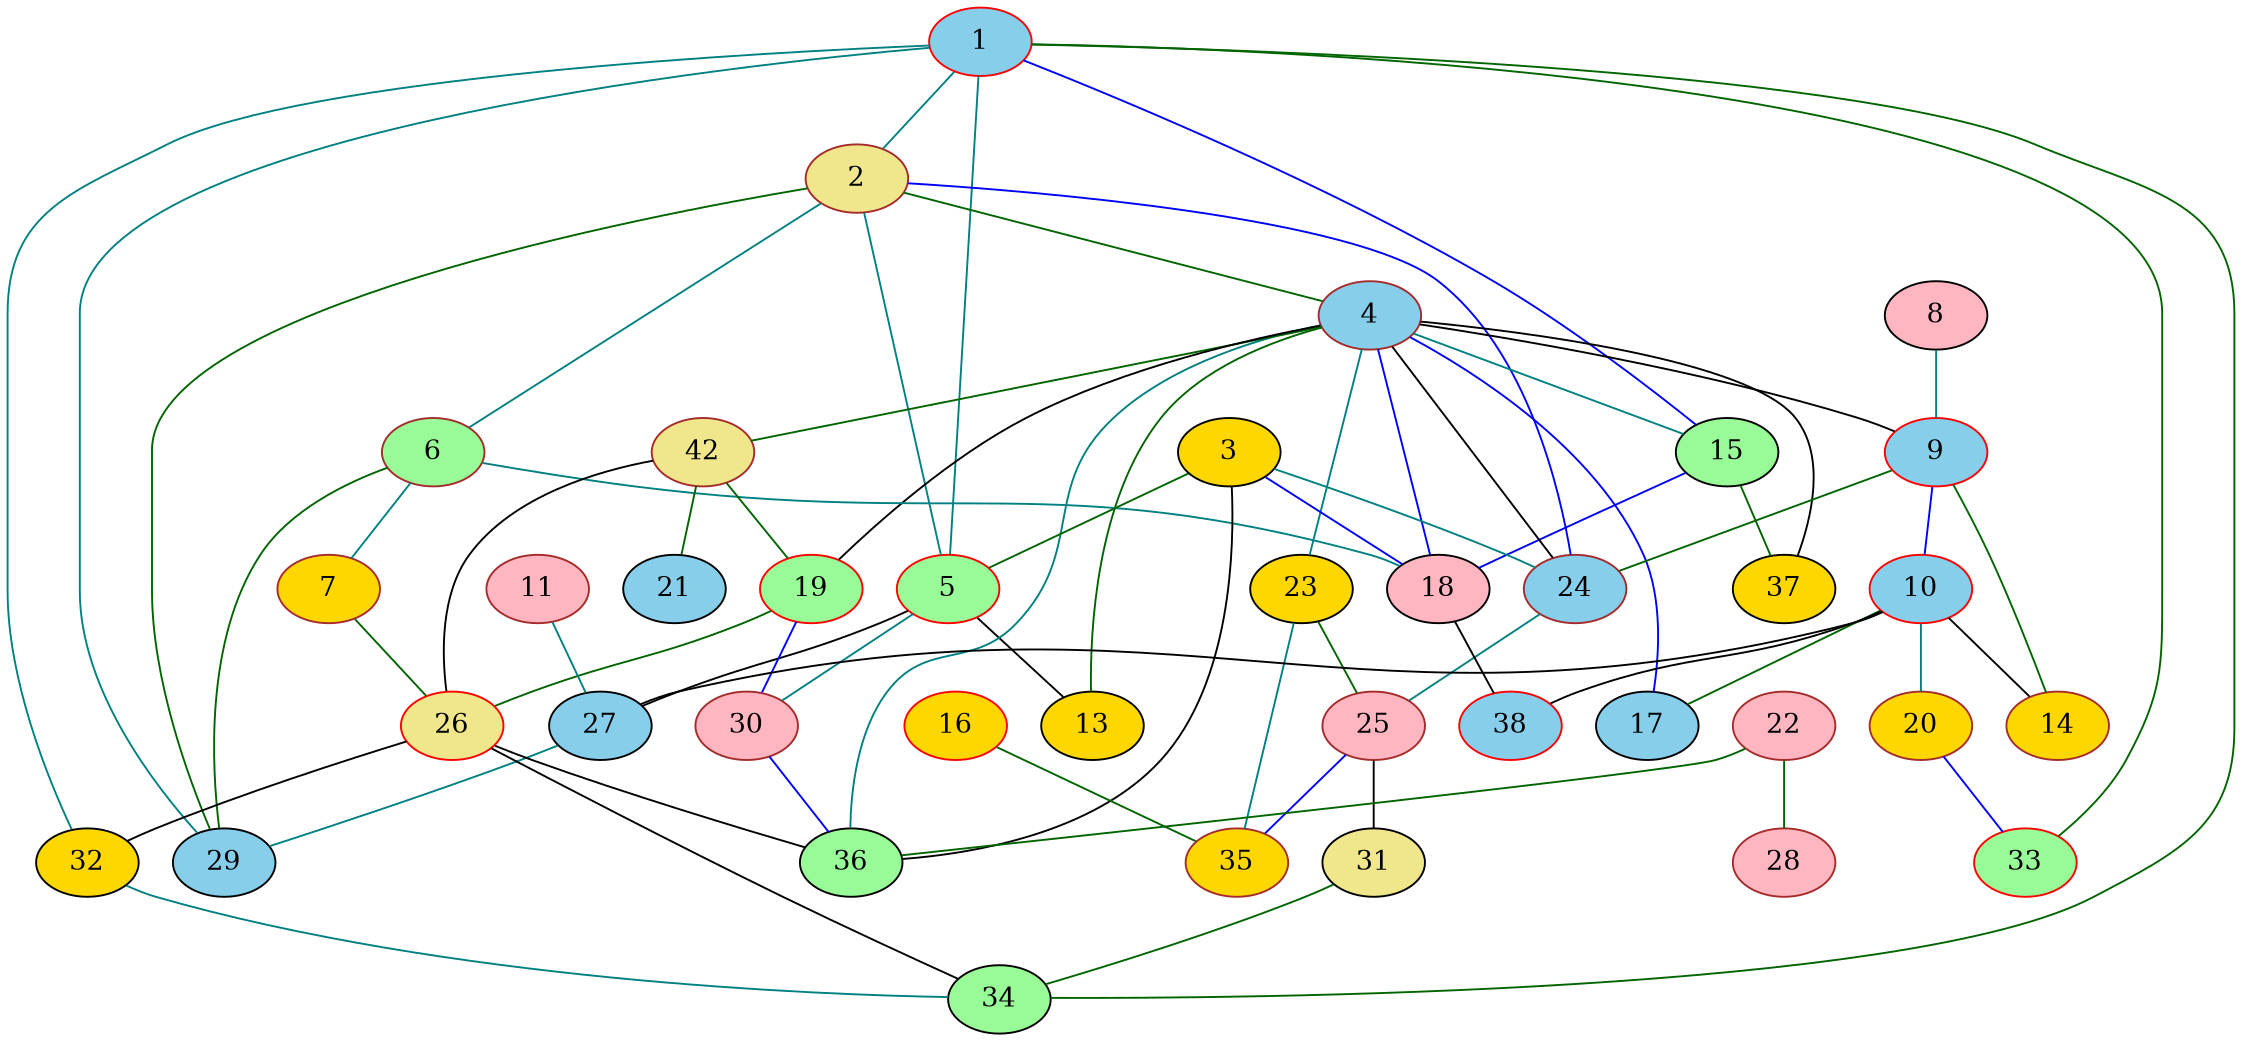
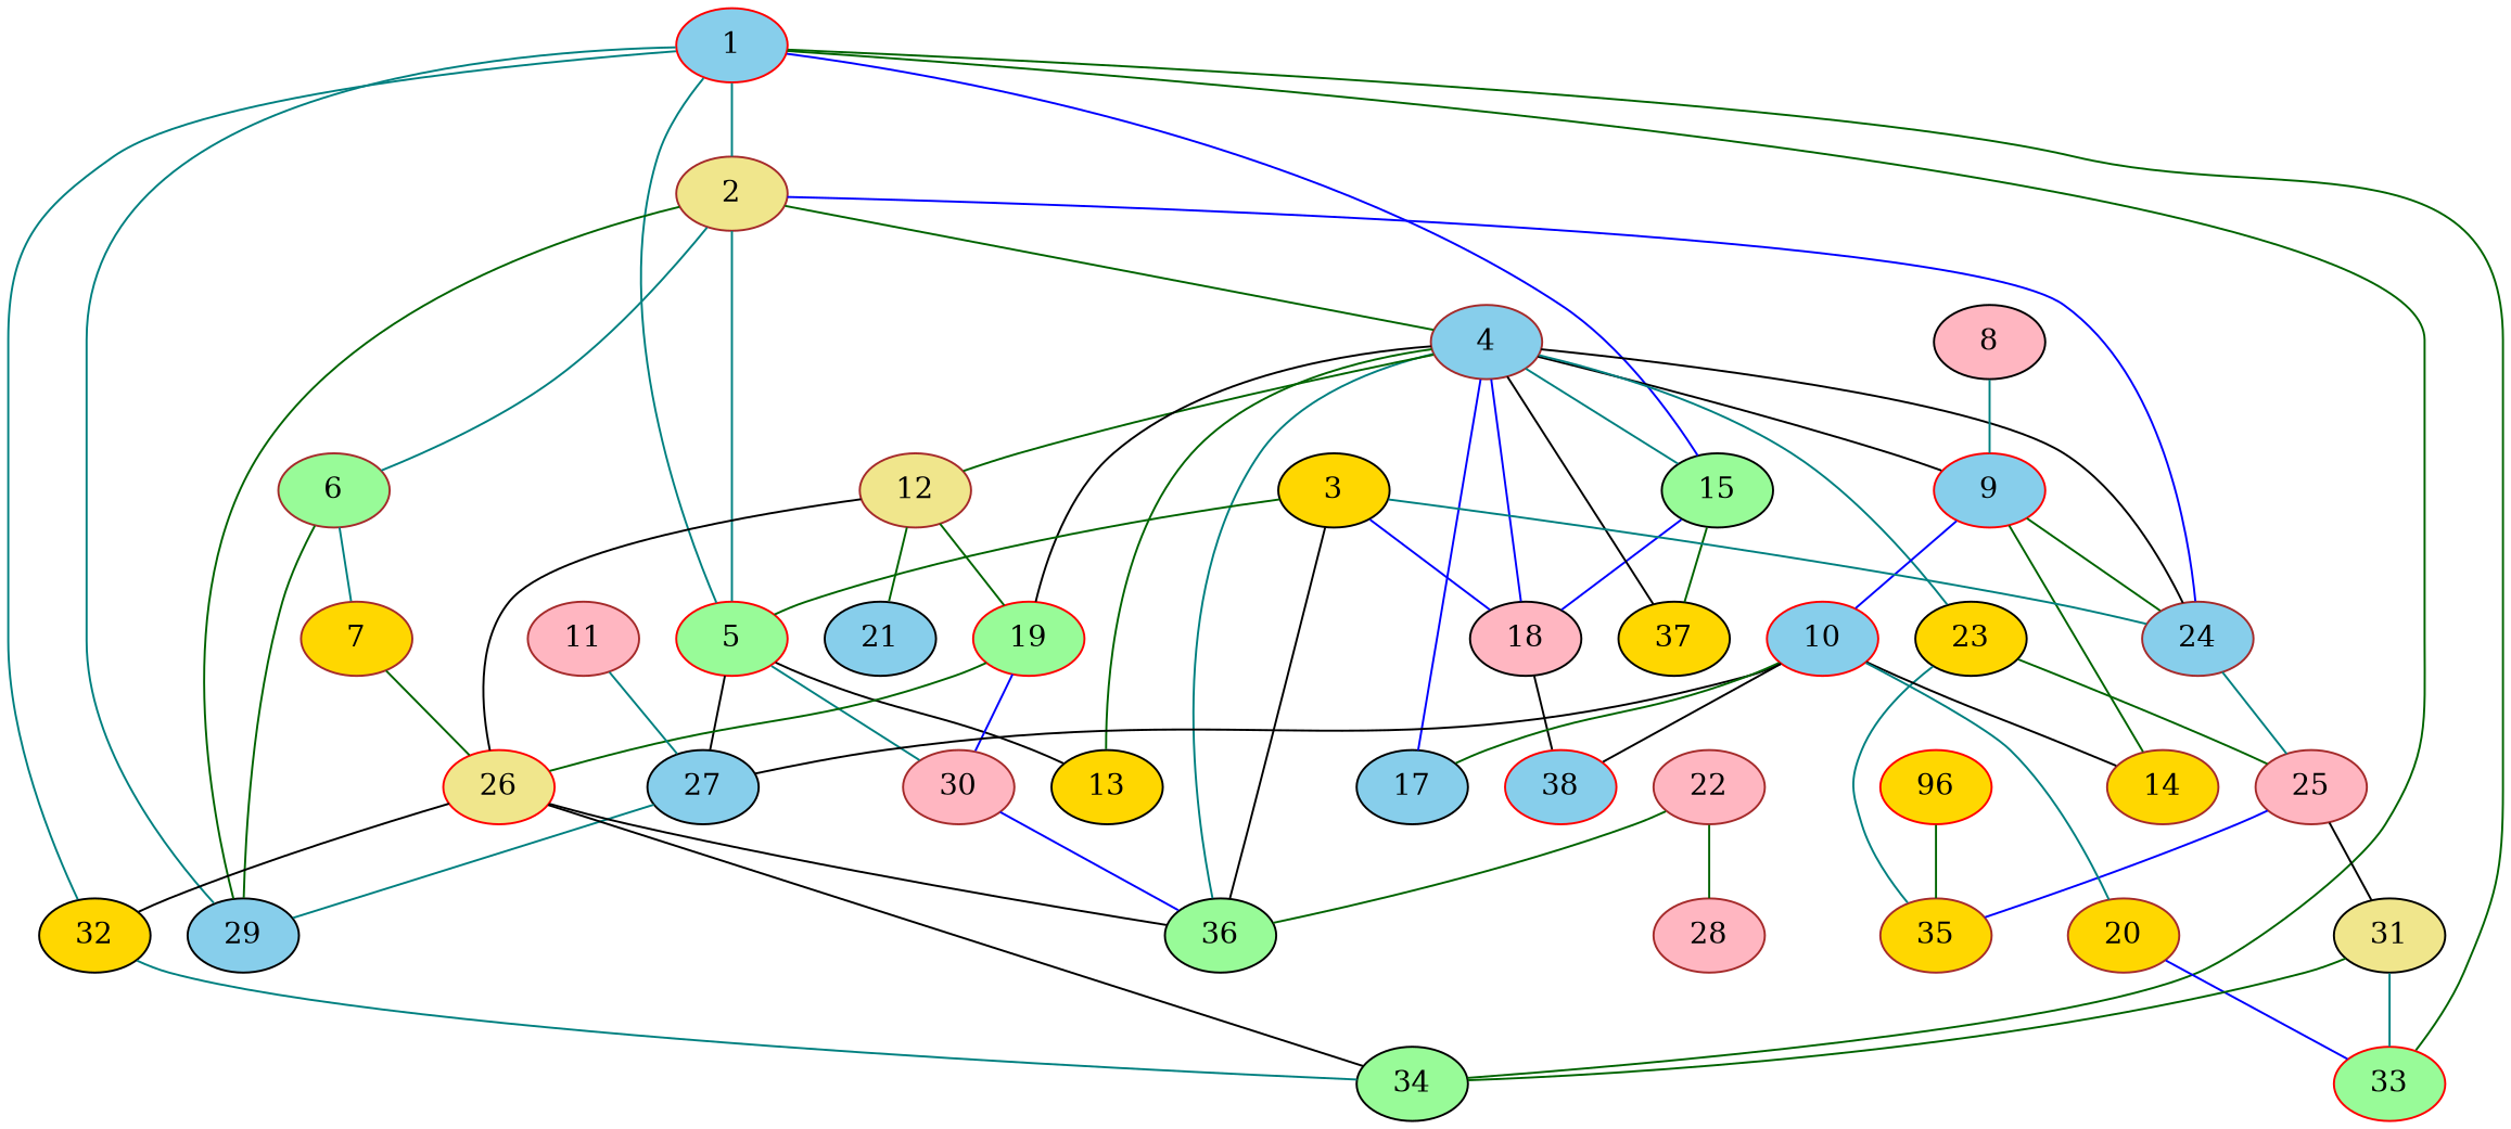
  graph {
    node [color=black fillcolor=skyblue style=filled]
    edge [color=teal weight=1.0]
    1 [color=red]
    2 [color=brown fillcolor=khaki]
    5 [color=red fillcolor=palegreen]
    15 [fillcolor=palegreen]
    29
    32 [fillcolor=gold]
    33 [color=red fillcolor=palegreen]
    34 [fillcolor=palegreen]
    4 [color=brown]
    6 [color=brown fillcolor=palegreen]
    24 [color=brown]
    13 [fillcolor=gold]
    27
    30 [color=brown fillcolor=lightpink]
    18 [fillcolor=lightpink]
    37 [fillcolor=gold]
    36 [fillcolor=palegreen]
    9 [color=red]
-   12 [color=brown fillcolor=khaki label=42]
+   12 [color=brown fillcolor=khaki]
    17
    19 [color=red fillcolor=palegreen]
    23 [fillcolor=gold]
    7 [color=brown fillcolor=gold]
    25 [color=brown fillcolor=lightpink]
    3 [fillcolor=gold]
    38 [color=red]
    10 [color=red]
    14 [color=brown fillcolor=gold]
    26 [color=red fillcolor=khaki]
    21
    35 [color=brown fillcolor=gold]
    8 [fillcolor=lightpink]
    20 [color=brown fillcolor=gold]
    11 [color=brown fillcolor=lightpink]
-   16 [color=red fillcolor=gold]
+   16 [color=red fillcolor=gold label=96]
    22 [color=brown fillcolor=lightpink]
    28 [color=brown fillcolor=lightpink]
    31 [fillcolor=khaki]
    1 -- 2
    1 -- 5
    1 -- 15 [color=blue]
    1 -- 29
    1 -- 32
    1 -- 33 [color=darkgreen]
    1 -- 34 [color=darkgreen]
    2 -- 5
    2 -- 29 [color=darkgreen]
    2 -- 4 [color=darkgreen]
    2 -- 6
    2 -- 24 [color=blue]
    5 -- 13 [color=black]
    5 -- 27 [color=black]
    5 -- 30
    15 -- 18 [color=blue]
    15 -- 37 [color=darkgreen]
    32 -- 34
    4 -- 15
    4 -- 24 [color=black]
    4 -- 13 [color=darkgreen]
    4 -- 18 [color=blue]
    4 -- 37 [color=black]
    4 -- 36
    4 -- 9 [color=black]
    4 -- 12 [color=darkgreen]
    4 -- 17 [color=blue]
    4 -- 19 [color=black]
    4 -- 23
    6 -- 29 [color=darkgreen]
-   6 -- 18
    6 -- 7
    24 -- 25
    27 -- 29
    30 -- 36 [color=blue]
    18 -- 38 [color=black]
    9 -- 24 [color=darkgreen]
    9 -- 10 [color=blue]
    9 -- 14 [color=darkgreen]
    12 -- 19 [color=darkgreen]
    12 -- 26 [color=black]
    12 -- 21 [color=darkgreen]
    19 -- 30 [color=blue]
    19 -- 26 [color=darkgreen]
    23 -- 25 [color=darkgreen]
    23 -- 35
    7 -- 26 [color=darkgreen]
    25 -- 35 [color=blue]
    25 -- 31 [color=black]
    3 -- 5 [color=darkgreen]
    3 -- 24
    3 -- 18 [color=blue]
    3 -- 36 [color=black]
    10 -- 27 [color=black]
    10 -- 17 [color=darkgreen]
    10 -- 38 [color=black]
    10 -- 14 [color=black]
    10 -- 20
    26 -- 32 [color=black]
    26 -- 34 [color=black]
    26 -- 36 [color=black]
    8 -- 9
    20 -- 33 [color=blue]
    11 -- 27
    16 -- 35 [color=darkgreen]
    22 -- 36 [color=darkgreen]
    22 -- 28 [color=darkgreen]
+   31 -- 33
    31 -- 34 [color=darkgreen]
  }
